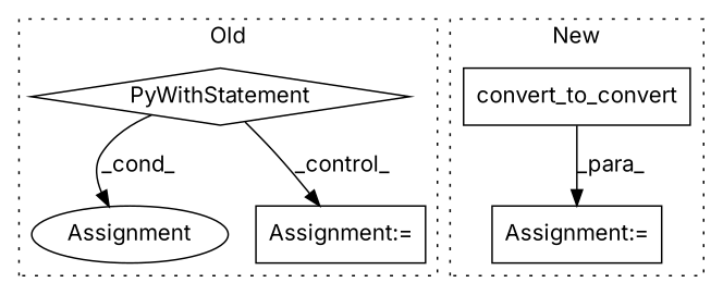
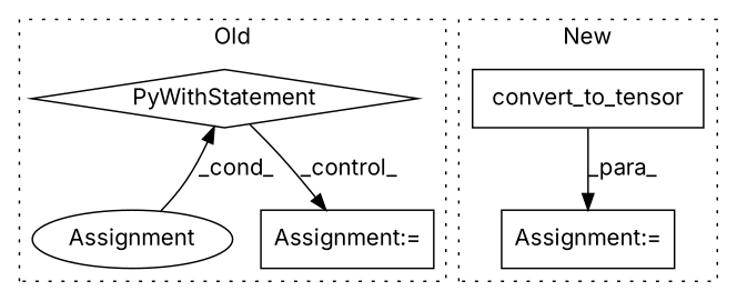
  digraph {
    fontname=Inter
    node [a=7 fontname=Inter shape=box]
    edge [fontname=Inter]
    n1 [a=104 l="10,2" label=PyWithStatement s="3327,3358" shape=diamond]
    n2 [a=42 label=Assignment shape=ellipse]
    n3 [l=4 label="Assignment:=" s=3372]
-   n4 [a=32 l="18,1" label=convert_to_convert s="3195,3237"]
+   n4 [a=32 l="18,1" label=convert_to_tensor s="3195,3237"]
    n5 [l=1 label="Assignment:=" s=3183]
    subgraph cluster_1 {
      label=Old
      style=dotted
      n1
      n2
      n3
    }
    subgraph cluster_2 {
      label=New
      style=dotted
      n4
      n5
    }
    n1 -> n3 [label=_control_]
-   n1 -> n2 [label=_cond_]
+   n2 -> n1 [label=_cond_]
    n4 -> n5 [label=_para_]
  }
